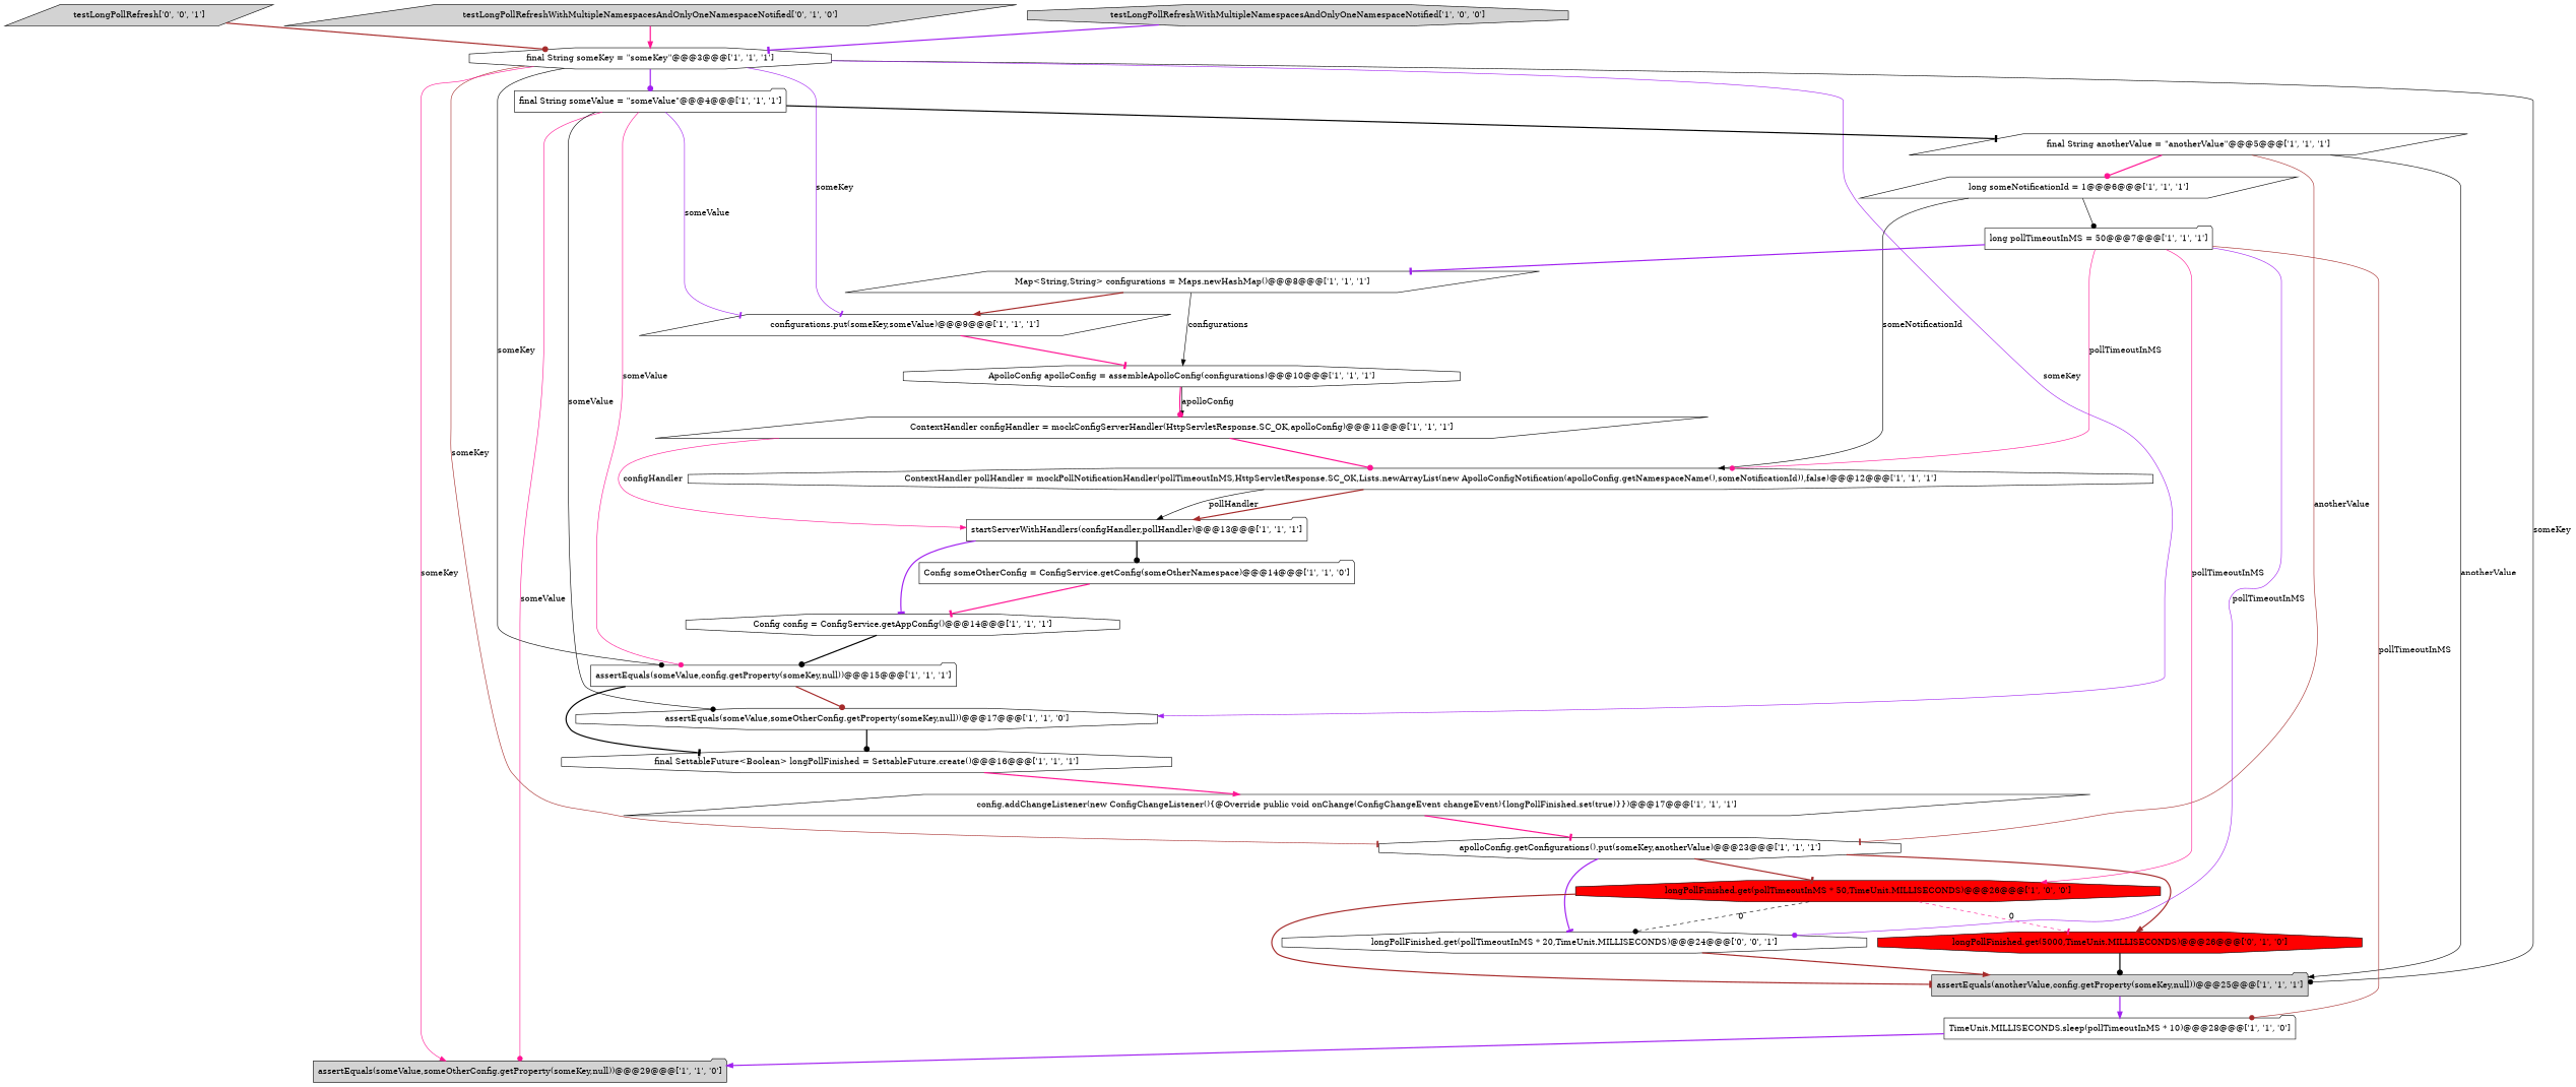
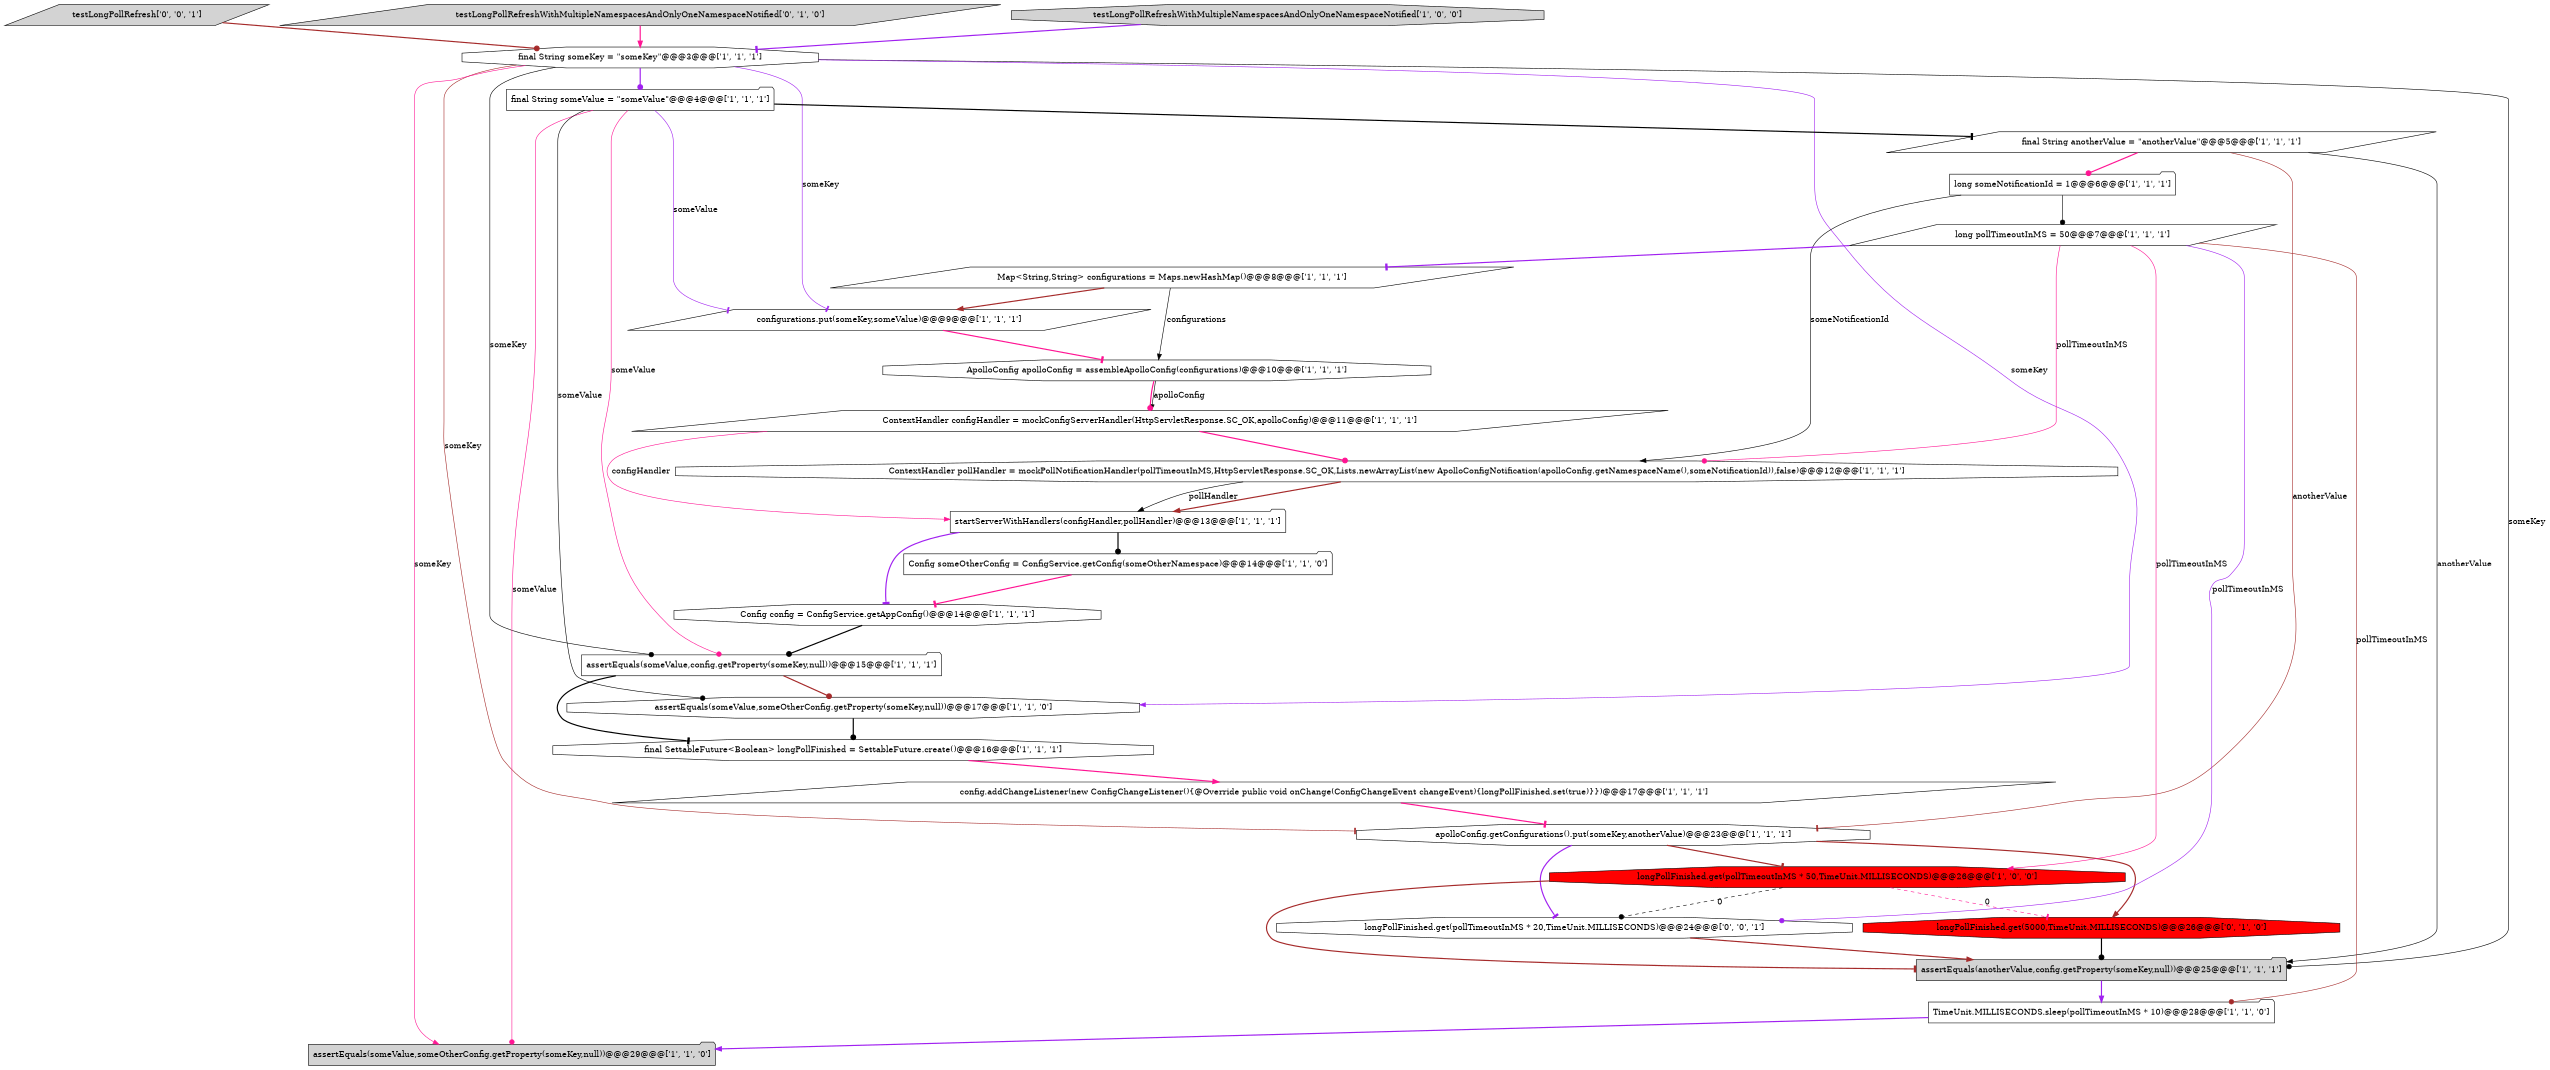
  digraph {
    node [fillcolor=white shape=octagon style=filled]
    edge [arrowhead=dot color=black style=bold]
    n1 [label="configurations.put(someKey,someValue)@@@9@@@['1', '1', '1']" shape=parallelogram]
    n2 [label="ApolloConfig apolloConfig = assembleApolloConfig(configurations)@@@10@@@['1', '1', '1']"]
    n3 [label="ContextHandler configHandler = mockConfigServerHandler(HttpServletResponse.SC_OK,apolloConfig)@@@11@@@['1', '1', '1']" shape=parallelogram]
    n4 [label="Config someOtherConfig = ConfigService.getConfig(someOtherNamespace)@@@14@@@['1', '1', '0']" shape=folder]
    n5 [label="Config config = ConfigService.getAppConfig()@@@14@@@['1', '1', '1']"]
    n6 [label="assertEquals(someValue,config.getProperty(someKey,null))@@@15@@@['1', '1', '1']" shape=folder]
    n7 [label="config.addChangeListener(new ConfigChangeListener(){@Override public void onChange(ConfigChangeEvent changeEvent){longPollFinished.set(true)}})@@@17@@@['1', '1', '1']" shape=parallelogram]
    n8 [label="apolloConfig.getConfigurations().put(someKey,anotherValue)@@@23@@@['1', '1', '1']"]
    n9 [fillcolor=red label="longPollFinished.get(pollTimeoutInMS * 50,TimeUnit.MILLISECONDS)@@@26@@@['1', '0', '0']"]
    n10 [label="longPollFinished.get(pollTimeoutInMS * 20,TimeUnit.MILLISECONDS)@@@24@@@['0', '0', '1']"]
    n11 [fillcolor=red label="longPollFinished.get(5000,TimeUnit.MILLISECONDS)@@@26@@@['0', '1', '0']"]
    n12 [fillcolor=lightgray label="assertEquals(anotherValue,config.getProperty(someKey,null))@@@25@@@['1', '1', '1']" shape=folder]
    n13 [label="TimeUnit.MILLISECONDS.sleep(pollTimeoutInMS * 10)@@@28@@@['1', '1', '0']" shape=folder]
    n14 [fillcolor=lightgray label="assertEquals(someValue,someOtherConfig.getProperty(someKey,null))@@@29@@@['1', '1', '0']" shape=folder]
    n15 [fillcolor=lightgray label="testLongPollRefresh['0', '0', '1']" shape=parallelogram]
    n16 [label="final String someKey = \"someKey\"@@@3@@@['1', '1', '1']"]
    n17 [label="final String someValue = \"someValue\"@@@4@@@['1', '1', '1']" shape=folder]
    n18 [label="assertEquals(someValue,someOtherConfig.getProperty(someKey,null))@@@17@@@['1', '1', '0']"]
    n19 [label="final String anotherValue = \"anotherValue\"@@@5@@@['1', '1', '1']" shape=parallelogram]
    n20 [label="final SettableFuture<Boolean> longPollFinished = SettableFuture.create()@@@16@@@['1', '1', '1']"]
-   n21 [label="long someNotificationId = 1@@@6@@@['1', '1', '1']" shape=parallelogram]
+   n21 [label="long someNotificationId = 1@@@6@@@['1', '1', '1']" shape=folder]
    n22 [label="Map<String,String> configurations = Maps.newHashMap()@@@8@@@['1', '1', '1']" shape=parallelogram]
    n23 [label="startServerWithHandlers(configHandler,pollHandler)@@@13@@@['1', '1', '1']" shape=folder]
    n24 [label="ContextHandler pollHandler = mockPollNotificationHandler(pollTimeoutInMS,HttpServletResponse.SC_OK,Lists.newArrayList(new ApolloConfigNotification(apolloConfig.getNamespaceName(),someNotificationId)),false)@@@12@@@['1', '1', '1']"]
-   n25 [label="long pollTimeoutInMS = 50@@@7@@@['1', '1', '1']" shape=folder]
+   n25 [label="long pollTimeoutInMS = 50@@@7@@@['1', '1', '1']" shape=parallelogram]
    n26 [fillcolor=lightgray label="testLongPollRefreshWithMultipleNamespacesAndOnlyOneNamespaceNotified['0', '1', '0']" shape=parallelogram]
    n27 [fillcolor=lightgray label="testLongPollRefreshWithMultipleNamespacesAndOnlyOneNamespaceNotified['1', '0', '0']"]
    n1 -> n2 [arrowhead=tee color=deeppink]
    n2 -> n3 [arrowhead=normal label=apolloConfig style=solid]
    n2 -> n3 [color=deeppink]
    n3 -> n23 [arrowhead=normal color=deeppink label=configHandler style=solid]
    n3 -> n24 [color=deeppink]
    n4 -> n5 [arrowhead=tee color=deeppink]
    n5 -> n6
    n6 -> n18 [color=brown]
    n6 -> n20 [arrowhead=tee]
    n7 -> n8 [arrowhead=tee color=deeppink]
    n8 -> n9 [arrowhead=tee color=brown]
    n8 -> n10 [arrowhead=tee color=purple]
    n8 -> n11 [arrowhead=normal color=brown]
    n9 -> n10 [label=0 style=dashed]
    n9 -> n11 [arrowhead=tee color=deeppink label=0 style=dashed]
    n9 -> n12 [arrowhead=tee color=brown]
    n10 -> n12 [arrowhead=normal color=brown]
    n11 -> n12
    n12 -> n13 [arrowhead=normal color=purple]
    n13 -> n14 [arrowhead=normal color=purple]
    n15 -> n16 [color=brown]
    n16 -> n1 [arrowhead=tee color=purple label=someKey style=solid]
    n16 -> n6 [label=someKey style=solid]
    n16 -> n8 [arrowhead=tee color=brown label=someKey style=solid]
    n16 -> n12 [label=someKey style=solid]
    n16 -> n14 [arrowhead=normal color=deeppink label=someKey style=solid]
    n16 -> n17 [color=purple]
    n16 -> n18 [arrowhead=normal color=purple label=someKey style=solid]
    n17 -> n1 [arrowhead=tee color=purple label=someValue style=solid]
    n17 -> n6 [color=deeppink label=someValue style=solid]
    n17 -> n14 [color=deeppink label=someValue style=solid]
    n17 -> n18 [label=someValue style=solid]
    n17 -> n19 [arrowhead=tee]
    n18 -> n20
    n19 -> n8 [arrowhead=tee color=brown label=anotherValue style=solid]
    n19 -> n12 [arrowhead=normal label=anotherValue style=solid]
    n19 -> n21 [color=deeppink]
    n20 -> n7 [arrowhead=normal color=deeppink]
    n21 -> n24 [arrowhead=normal label=someNotificationId style=solid]
    n21 -> n25 [style=solid]
    n22 -> n1 [arrowhead=normal color=brown]
    n22 -> n2 [arrowhead=normal label=configurations style=solid]
    n23 -> n4
    n23 -> n5 [arrowhead=tee color=purple]
    n24 -> n23 [arrowhead=normal color=brown]
    n24 -> n23 [arrowhead=normal label=pollHandler style=solid]
    n25 -> n9 [arrowhead=normal color=deeppink label=pollTimeoutInMS style=solid]
    n25 -> n10 [color=purple label=pollTimeoutInMS style=solid]
    n25 -> n13 [color=brown label=pollTimeoutInMS style=solid]
    n25 -> n22 [arrowhead=tee color=purple]
    n25 -> n24 [color=deeppink label=pollTimeoutInMS style=solid]
    n26 -> n16 [arrowhead=normal color=deeppink]
    n27 -> n16 [arrowhead=tee color=purple]
  }
